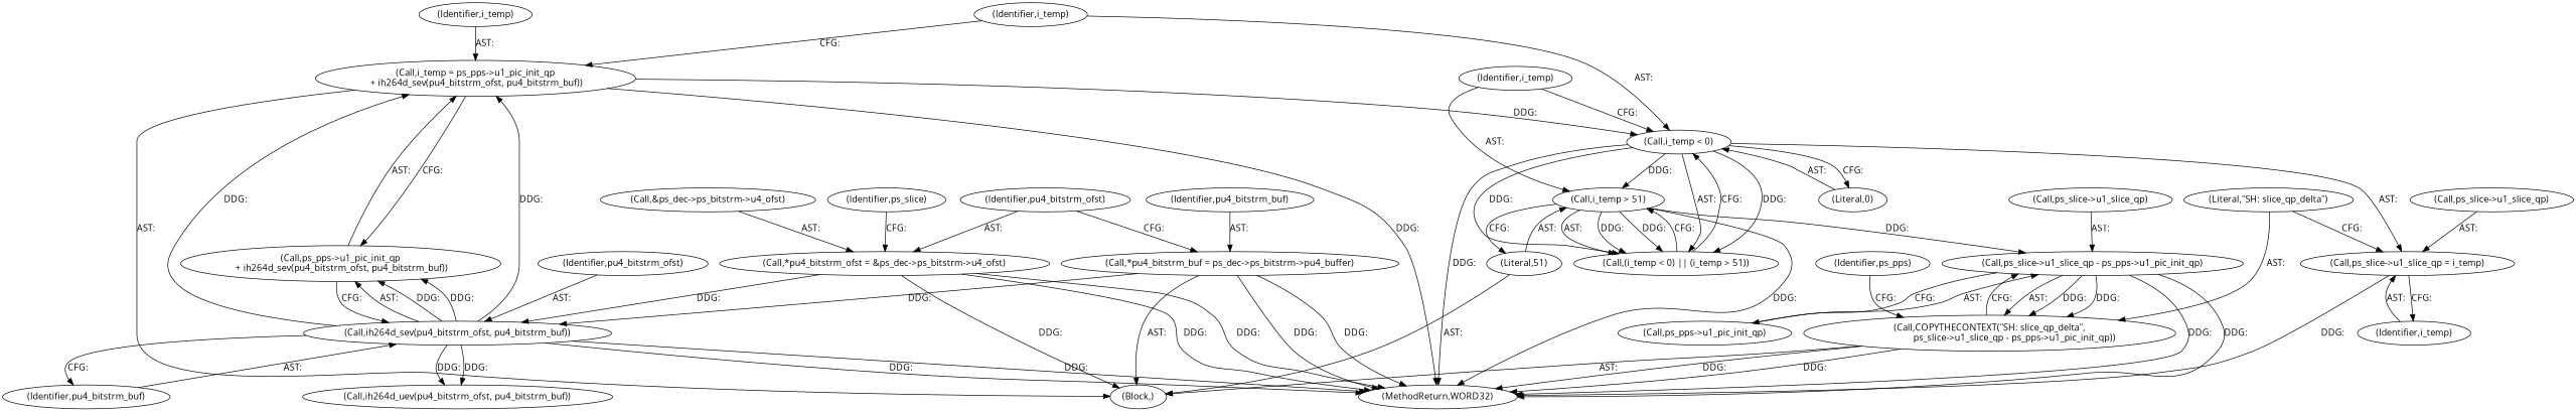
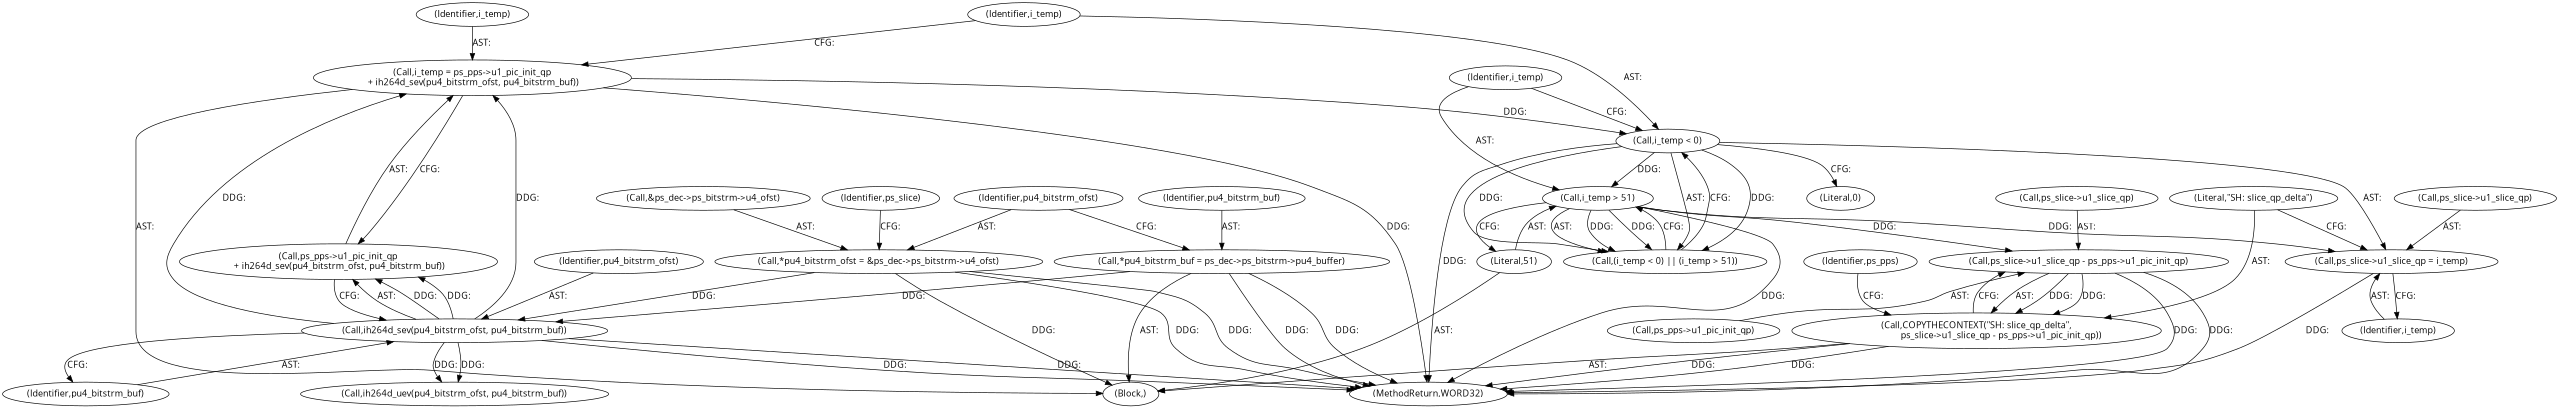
  digraph {
    fontname="Open Sans"
    node [fontname="Open Sans"]
    edge [fontname="Open Sans"]
    n1 [label="(Call,ps_slice->u1_slice_qp - ps_pps->u1_pic_init_qp)"]
    n2 [label="(Call,COPYTHECONTEXT(\"SH: slice_qp_delta\",\n                    ps_slice->u1_slice_qp - ps_pps->u1_pic_init_qp))"]
    n3 [label="(Call,ps_pps->u1_pic_init_qp)"]
    n4 [label="(MethodReturn,WORD32)"]
    n5 [label="(Block,)"]
    n6 [label="(Call,ps_slice->u1_slice_qp = i_temp)"]
    n7 [label="(Identifier,i_temp)"]
    n8 [label="(Call,i_temp < 0)"]
    n9 [label="(Call,i_temp > 51)"]
    n10 [label="(Literal,0)"]
    n11 [label="(Call,(i_temp < 0) || (i_temp > 51))"]
    n12 [label="(Literal,51)"]
    n13 [label="(Call,i_temp = ps_pps->u1_pic_init_qp\n + ih264d_sev(pu4_bitstrm_ofst, pu4_bitstrm_buf))"]
    n14 [label="(Call,ps_pps->u1_pic_init_qp\n + ih264d_sev(pu4_bitstrm_ofst, pu4_bitstrm_buf))"]
    n15 [label="(Call,ih264d_sev(pu4_bitstrm_ofst, pu4_bitstrm_buf))"]
    n16 [label="(Identifier,pu4_bitstrm_buf)"]
    n17 [label="(Call,ih264d_uev(pu4_bitstrm_ofst, pu4_bitstrm_buf))"]
    n18 [label="(Call,*pu4_bitstrm_ofst = &ps_dec->ps_bitstrm->u4_ofst)"]
    n19 [label="(Call,&ps_dec->ps_bitstrm->u4_ofst)"]
    n20 [label="(Call,*pu4_bitstrm_buf = ps_dec->ps_bitstrm->pu4_buffer)"]
    n21 [label="(Identifier,pu4_bitstrm_buf)"]
    n22 [label="(Identifier,ps_slice)"]
    n23 [label="(Identifier,i_temp)"]
    n24 [label="(Literal,\"SH: slice_qp_delta\")"]
    n25 [label="(Call,ps_slice->u1_slice_qp)"]
    n26 [label="(Identifier,i_temp)"]
    n27 [label="(Identifier,pu4_bitstrm_ofst)"]
    n28 [label="(Identifier,ps_pps)"]
    n29 [label="(Identifier,pu4_bitstrm_ofst)"]
    n30 [label="(Call,ps_slice->u1_slice_qp)"]
    n31 [label="(Identifier,i_temp)"]
    n1 -> n2 [label="AST: "]
    n1 -> n2 [label="DDG: "]
    n1 -> n2 [label="DDG: "]
-   n1 -> n3 [label="CFG: "]
    n1 -> n4 [label="DDG: "]
    n1 -> n4 [label="DDG: "]
    n2 -> n1 [label="CFG: "]
    n2 -> n4 [label="DDG: "]
    n2 -> n4 [label="DDG: "]
    n2 -> n5 [label="AST: "]
    n3 -> n1 [label="AST: "]
    n6 -> n4 [label="DDG: "]
    n6 -> n7 [label="CFG: "]
    n7 -> n6 [label="AST: "]
    n8 -> n4 [label="DDG: "]
    n8 -> n6 [label="AST: "]
    n8 -> n9 [label="DDG: "]
    n8 -> n10 [label="CFG: "]
    n8 -> n11 [label="AST: "]
    n8 -> n11 [label="DDG: "]
    n8 -> n11 [label="DDG: "]
    n9 -> n1 [label="DDG: "]
    n9 -> n4 [label="DDG: "]
+   n9 -> n6 [label="DDG: "]
    n9 -> n11 [label="AST: "]
    n9 -> n11 [label="DDG: "]
    n9 -> n11 [label="DDG: "]
    n9 -> n12 [label="CFG: "]
-   n10 -> n8 [label="AST: "]
    n11 -> n8 [label="CFG: "]
    n11 -> n9 [label="CFG: "]
    n12 -> n5 [label="AST: "]
    n12 -> n9 [label="AST: "]
    n13 -> n4 [label="DDG: "]
    n13 -> n5 [label="AST: "]
    n13 -> n8 [label="DDG: "]
    n13 -> n14 [label="CFG: "]
    n14 -> n13 [label="AST: "]
    n14 -> n15 [label="CFG: "]
    n15 -> n4 [label="DDG: "]
    n15 -> n4 [label="DDG: "]
    n15 -> n13 [label="DDG: "]
    n15 -> n13 [label="DDG: "]
    n15 -> n14 [label="AST: "]
    n15 -> n14 [label="DDG: "]
    n15 -> n14 [label="DDG: "]
    n15 -> n16 [label="CFG: "]
    n15 -> n17 [label="DDG: "]
    n15 -> n17 [label="DDG: "]
    n16 -> n15 [label="AST: "]
    n18 -> n4 [label="DDG: "]
    n18 -> n4 [label="DDG: "]
    n18 -> n5 [label="DDG: "]
    n18 -> n15 [label="DDG: "]
    n19 -> n18 [label="AST: "]
    n20 -> n4 [label="DDG: "]
    n20 -> n4 [label="DDG: "]
    n20 -> n5 [label="AST: "]
    n20 -> n15 [label="DDG: "]
    n21 -> n20 [label="AST: "]
    n22 -> n18 [label="CFG: "]
    n23 -> n8 [label="CFG: "]
    n23 -> n9 [label="AST: "]
    n24 -> n2 [label="AST: "]
    n24 -> n6 [label="CFG: "]
    n25 -> n6 [label="AST: "]
    n26 -> n8 [label="AST: "]
    n26 -> n13 [label="CFG: "]
    n27 -> n15 [label="AST: "]
    n28 -> n2 [label="CFG: "]
    n29 -> n18 [label="AST: "]
    n29 -> n20 [label="CFG: "]
    n30 -> n1 [label="AST: "]
    n31 -> n13 [label="AST: "]
  }
